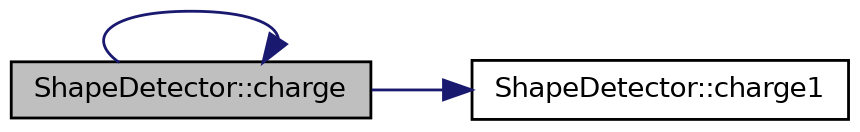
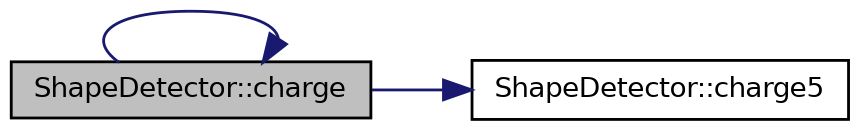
  digraph {
    rankdir=LR
    node [color=black fontname=Helvetica fontsize=10 shape=record style=filled]
    edge [color=midnightblue fontname=Helvetica fontsize=10 labelfontname=Helvetica labelfontsize=10 style=solid]
    n1 [fillcolor=grey75 fontcolor=black height=0.2 label="ShapeDetector::charge" width=0.4]
-   n2 [fillcolor=white height=0.2 label="ShapeDetector::charge1" width=0.4]
+   n2 [fillcolor=white height=0.2 label="ShapeDetector::charge5" width=0.4]
    n1 -> n1
    n1 -> n2
  }
